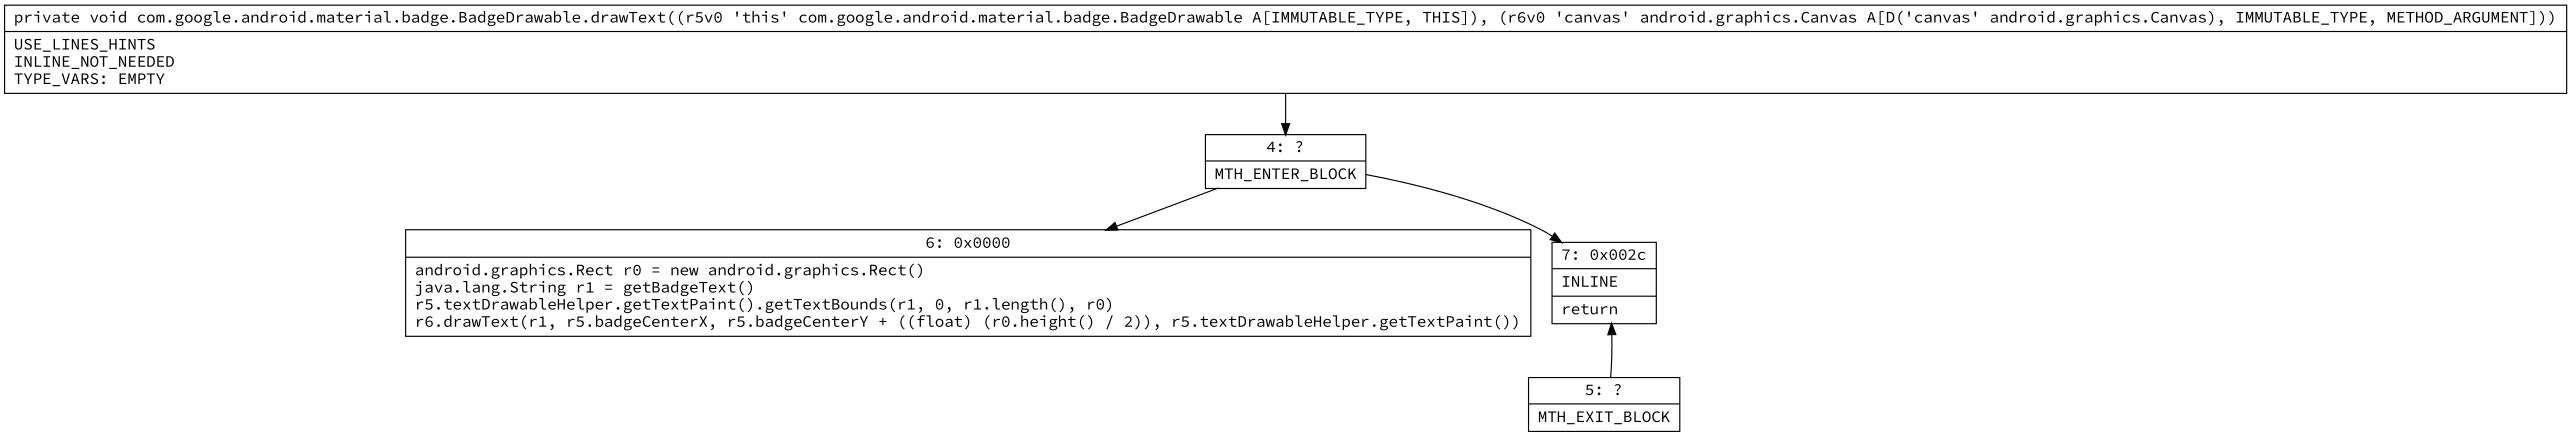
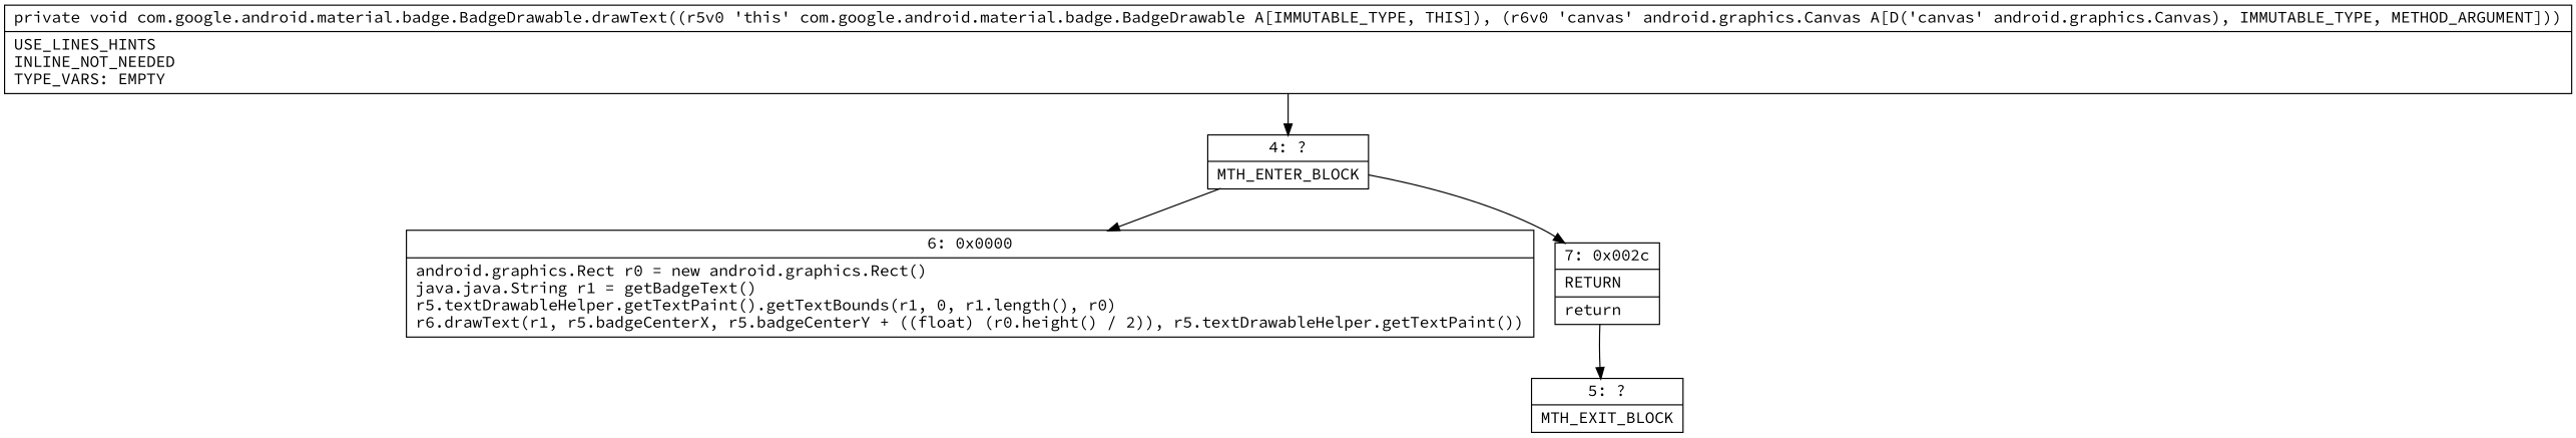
  digraph {
    fontname="Source Code Pro"
    node [fontname="Source Code Pro" shape=record]
    edge [fontname="Source Code Pro"]
    n1 [label="{4\:\ ?|MTH_ENTER_BLOCK\l}"]
-   n2 [label="{6\:\ 0x0000|android.graphics.Rect r0 = new android.graphics.Rect()\ljava.lang.String r1 = getBadgeText()\lr5.textDrawableHelper.getTextPaint().getTextBounds(r1, 0, r1.length(), r0)\lr6.drawText(r1, r5.badgeCenterX, r5.badgeCenterY + ((float) (r0.height() \/ 2)), r5.textDrawableHelper.getTextPaint())\l}"]
-   n3 [label="{7\:\ 0x002c|INLINE\l|return\l}"]
+   n2 [label="{6\:\ 0x0000|android.graphics.Rect r0 = new android.graphics.Rect()\ljava.java.String r1 = getBadgeText()\lr5.textDrawableHelper.getTextPaint().getTextBounds(r1, 0, r1.length(), r0)\lr6.drawText(r1, r5.badgeCenterX, r5.badgeCenterY + ((float) (r0.height() \/ 2)), r5.textDrawableHelper.getTextPaint())\l}"]
+   n3 [label="{7\:\ 0x002c|RETURN\l|return\l}"]
    n4 [label="{5\:\ ?|MTH_EXIT_BLOCK\l}"]
    n5 [label="{private void com.google.android.material.badge.BadgeDrawable.drawText((r5v0 'this' com.google.android.material.badge.BadgeDrawable A[IMMUTABLE_TYPE, THIS]), (r6v0 'canvas' android.graphics.Canvas A[D('canvas' android.graphics.Canvas), IMMUTABLE_TYPE, METHOD_ARGUMENT]))  | USE_LINES_HINTS\lINLINE_NOT_NEEDED\lTYPE_VARS: EMPTY\l}"]
    n1 -> n2
    n1 -> n3
-   n4 -> n3
+   n3 -> n4
    n5 -> n1
  }
